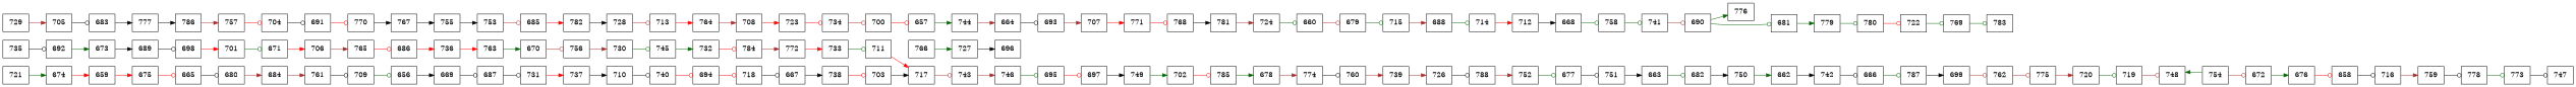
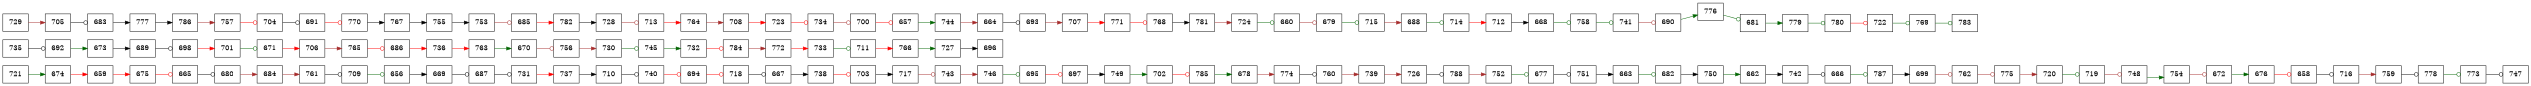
  digraph {
    rankdir=LR
    node [shape=record]
    edge [arrowhead=normal color=black]
    n1 [label="{735}"]
    n2 [label="{692}"]
    n3 [label="{673}"]
    n4 [label="{689}"]
    n5 [label="{698}"]
    n6 [label="{701}"]
    n7 [label="{671}"]
    n8 [label="{706}"]
    n9 [label="{765}"]
    n10 [label="{686}"]
    n11 [label="{736}"]
    n12 [label="{763}"]
    n13 [label="{670}"]
    n14 [label="{756}"]
    n15 [label="{730}"]
    n16 [label="{745}"]
    n17 [label="{732}"]
    n18 [label="{784}"]
    n19 [label="{772}"]
    n20 [label="{733}"]
    n21 [label="{711}"]
    n22 [label="{766}"]
    n23 [label="{727}"]
    n24 [label="{696}"]
    n25 [label="{721}"]
    n26 [label="{674}"]
    n27 [label="{659}"]
    n28 [label="{675}"]
    n29 [label="{665}"]
    n30 [label="{680}"]
    n31 [label="{684}"]
    n32 [label="{761}"]
    n33 [label="{709}"]
    n34 [label="{656}"]
    n35 [label="{669}"]
    n36 [label="{687}"]
    n37 [label="{731}"]
    n38 [label="{737}"]
    n39 [label="{710}"]
    n40 [label="{740}"]
    n41 [label="{694}"]
    n42 [label="{718}"]
    n43 [label="{667}"]
    n44 [label="{738}"]
    n45 [label="{703}"]
    n46 [label="{717}"]
    n47 [label="{743}"]
    n48 [label="{746}"]
    n49 [label="{695}"]
    n50 [label="{697}"]
    n51 [label="{749}"]
    n52 [label="{702}"]
    n53 [label="{785}"]
    n54 [label="{678}"]
    n55 [label="{774}"]
    n56 [label="{760}"]
    n57 [label="{739}"]
    n58 [label="{726}"]
    n59 [label="{788}"]
    n60 [label="{752}"]
    n61 [label="{677}"]
    n62 [label="{751}"]
    n63 [label="{663}"]
    n64 [label="{682}"]
    n65 [label="{750}"]
    n66 [label="{662}"]
    n67 [label="{742}"]
    n68 [label="{666}"]
    n69 [label="{787}"]
    n70 [label="{699}"]
    n71 [label="{762}"]
    n72 [label="{775}"]
    n73 [label="{720}"]
    n74 [label="{719}"]
    n75 [label="{748}"]
    n76 [label="{754}"]
    n77 [label="{672}"]
    n78 [label="{676}"]
    n79 [label="{658}"]
    n80 [label="{716}"]
    n81 [label="{759}"]
    n82 [label="{778}"]
    n83 [label="{773}"]
    n84 [label="{747}"]
    n85 [label="{729}"]
    n86 [label="{705}"]
    n87 [label="{683}"]
    n88 [label="{777}"]
    n89 [label="{786}"]
    n90 [label="{757}"]
    n91 [label="{704}"]
    n92 [label="{691}"]
    n93 [label="{770}"]
    n94 [label="{767}"]
    n95 [label="{755}"]
    n96 [label="{753}"]
    n97 [label="{685}"]
    n98 [label="{782}"]
    n99 [label="{728}"]
    n100 [label="{713}"]
    n101 [label="{764}"]
    n102 [label="{708}"]
    n103 [label="{723}"]
    n104 [label="{734}"]
    n105 [label="{700}"]
    n106 [label="{657}"]
    n107 [label="{744}"]
    n108 [label="{664}"]
    n109 [label="{693}"]
    n110 [label="{707}"]
    n111 [label="{771}"]
    n112 [label="{768}"]
    n113 [label="{781}"]
    n114 [label="{724}"]
    n115 [label="{660}"]
    n116 [label="{679}"]
    n117 [label="{715}"]
    n118 [label="{688}"]
    n119 [label="{714}"]
    n120 [label="{712}"]
    n121 [label="{668}"]
    n122 [label="{758}"]
    n123 [label="{741}"]
    n124 [label="{690}"]
    n125 [label="{776}"]
    n126 [label="{681}"]
    n127 [label="{779}"]
    n128 [label="{780}"]
    n129 [label="{722}"]
    n130 [label="{769}"]
    n131 [label="{783}"]
    n1 -> n2 [arrowhead=odot]
    n2 -> n3 [color=darkgreen]
    n3 -> n4
    n4 -> n5 [arrowhead=odot]
    n5 -> n6 [color=red]
    n6 -> n7 [arrowhead=odot color=darkgreen]
    n7 -> n8 [color=red]
    n8 -> n9 [color=brown]
    n9 -> n10 [arrowhead=odot color=red]
    n10 -> n11 [color=red]
    n11 -> n12 [color=red]
    n12 -> n13 [color=darkgreen]
    n13 -> n14 [arrowhead=odot color=brown]
    n14 -> n15 [color=brown]
    n15 -> n16 [arrowhead=odot color=darkgreen]
    n16 -> n17 [color=darkgreen]
    n17 -> n18 [arrowhead=odot color=red]
    n18 -> n19 [color=brown]
    n19 -> n20 [color=red]
    n20 -> n21 [arrowhead=odot color=darkgreen]
-   n21 -> n46 [color=red]
+   n21 -> n22 [color=red]
    n22 -> n23 [color=darkgreen]
    n23 -> n24
    n25 -> n26 [color=darkgreen]
    n26 -> n27 [color=red]
    n27 -> n28 [color=red]
    n28 -> n29 [arrowhead=odot color=red]
    n29 -> n30 [arrowhead=odot]
    n30 -> n31 [color=brown]
    n31 -> n32 [color=brown]
    n32 -> n33 [arrowhead=odot]
    n33 -> n34 [arrowhead=odot color=darkgreen]
    n34 -> n35
    n35 -> n36 [arrowhead=odot]
    n36 -> n37 [arrowhead=odot]
    n37 -> n38 [color=red]
    n38 -> n39
    n39 -> n40 [arrowhead=odot]
    n40 -> n41 [arrowhead=odot color=red]
    n41 -> n42 [arrowhead=odot color=red]
    n42 -> n43 [arrowhead=odot]
    n43 -> n44
    n44 -> n45 [arrowhead=odot color=red]
    n45 -> n46
    n46 -> n47 [arrowhead=odot color=brown]
    n47 -> n48 [color=brown]
    n48 -> n49 [arrowhead=odot color=darkgreen]
    n49 -> n50 [arrowhead=odot color=red]
    n50 -> n51
    n51 -> n52 [color=darkgreen]
    n52 -> n53 [arrowhead=odot color=red]
    n53 -> n54 [color=darkgreen]
    n54 -> n55 [color=brown]
    n55 -> n56 [arrowhead=odot]
    n56 -> n57 [color=brown]
    n57 -> n58 [color=brown]
    n58 -> n59 [arrowhead=odot]
    n59 -> n60 [color=brown]
    n60 -> n61 [arrowhead=odot color=darkgreen]
    n61 -> n62 [arrowhead=odot]
    n62 -> n63
    n63 -> n64 [arrowhead=odot color=darkgreen]
    n64 -> n65
    n65 -> n66 [color=darkgreen]
    n66 -> n67
    n67 -> n68 [arrowhead=odot]
    n68 -> n69 [arrowhead=odot color=darkgreen]
    n69 -> n70
    n70 -> n71 [arrowhead=odot color=brown]
    n71 -> n72 [arrowhead=odot color=brown]
    n72 -> n73 [color=brown]
    n73 -> n74 [arrowhead=odot color=darkgreen]
    n74 -> n75 [arrowhead=odot color=brown]
-   n76 -> n75 [color=darkgreen]
+   n75 -> n76 [color=darkgreen]
    n76 -> n77 [arrowhead=odot color=brown]
    n77 -> n78 [color=darkgreen]
    n78 -> n79 [arrowhead=odot color=red]
    n79 -> n80 [arrowhead=odot]
    n80 -> n81 [color=brown]
    n81 -> n82 [arrowhead=odot]
    n82 -> n83 [arrowhead=odot color=darkgreen]
    n83 -> n84 [arrowhead=odot]
    n85 -> n86 [color=brown]
    n86 -> n87 [arrowhead=odot]
    n87 -> n88
    n88 -> n89
    n89 -> n90 [color=brown]
    n90 -> n91 [arrowhead=odot color=red]
    n91 -> n92 [arrowhead=odot]
    n92 -> n93 [arrowhead=odot color=red]
    n93 -> n94
    n94 -> n95
    n95 -> n96
    n96 -> n97 [arrowhead=odot color=brown]
    n97 -> n98 [color=red]
    n98 -> n99
    n99 -> n100 [arrowhead=odot color=brown]
    n100 -> n101 [color=red]
    n101 -> n102 [color=brown]
    n102 -> n103 [color=red]
    n103 -> n104 [arrowhead=odot color=red]
    n104 -> n105 [arrowhead=odot color=brown]
    n105 -> n106 [arrowhead=odot color=red]
    n106 -> n107 [color=darkgreen]
    n107 -> n108 [color=brown]
    n108 -> n109 [arrowhead=odot]
    n109 -> n110 [color=brown]
    n110 -> n111 [color=red]
    n111 -> n112 [arrowhead=odot color=red]
    n112 -> n113
    n113 -> n114 [color=brown]
    n114 -> n115 [arrowhead=odot color=darkgreen]
    n115 -> n116 [arrowhead=odot color=brown]
    n116 -> n117 [arrowhead=odot color=darkgreen]
    n117 -> n118 [color=brown]
    n118 -> n119 [arrowhead=odot color=darkgreen]
    n119 -> n120 [color=red]
    n120 -> n121
    n121 -> n122 [arrowhead=odot color=darkgreen]
    n122 -> n123 [arrowhead=odot color=darkgreen]
    n123 -> n124 [arrowhead=odot color=brown]
    n124 -> n125 [color=darkgreen]
-   n124 -> n126 [arrowhead=odot color=darkgreen]
+   n125 -> n126 [arrowhead=odot color=darkgreen]
    n126 -> n127 [color=darkgreen]
    n127 -> n128 [arrowhead=odot color=darkgreen]
    n128 -> n129 [arrowhead=odot color=red]
    n129 -> n130 [arrowhead=odot color=darkgreen]
    n130 -> n131 [arrowhead=odot color=darkgreen]
  }
